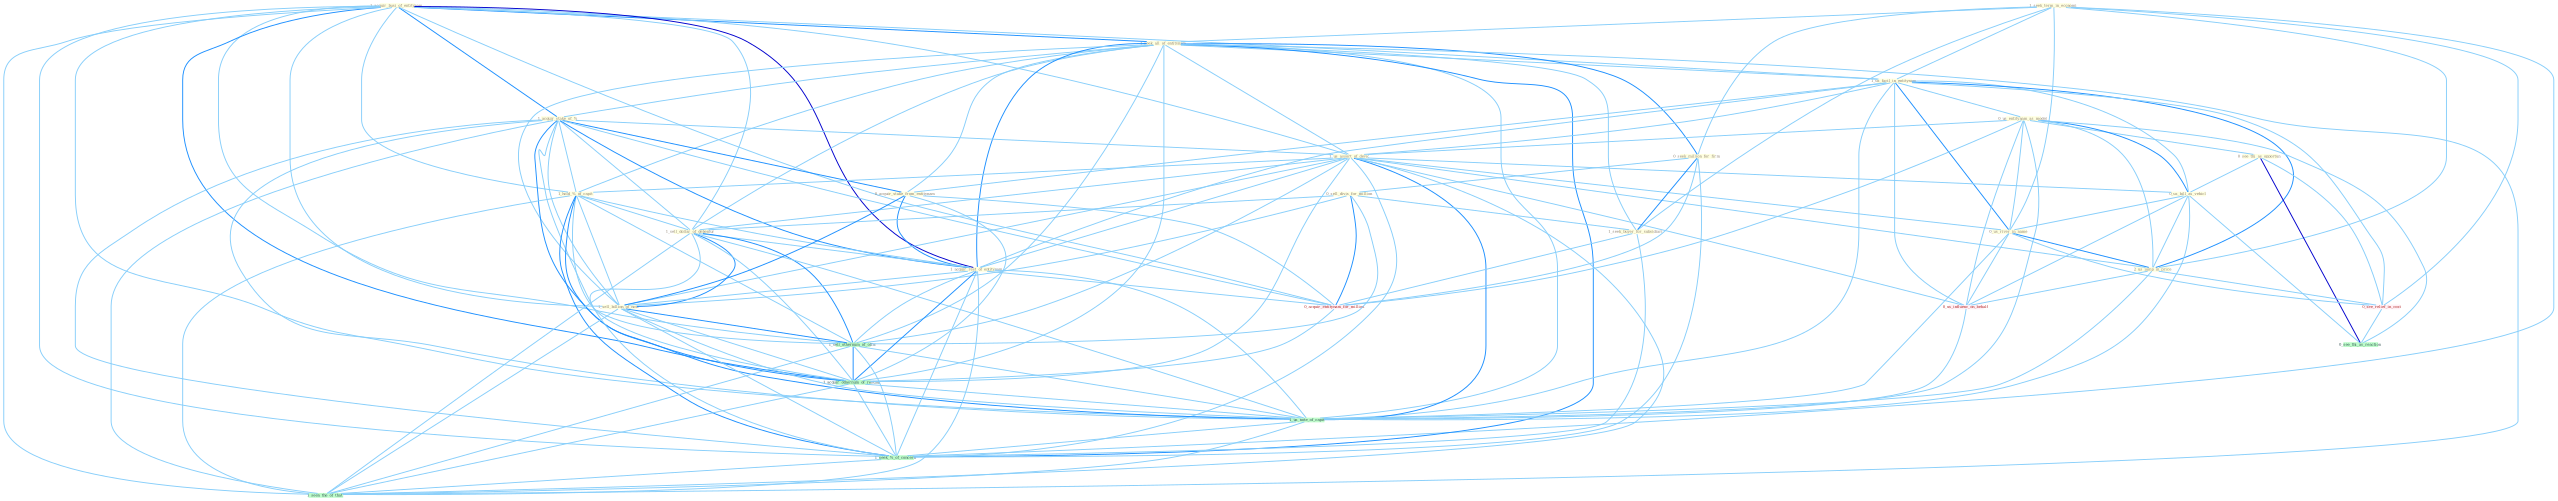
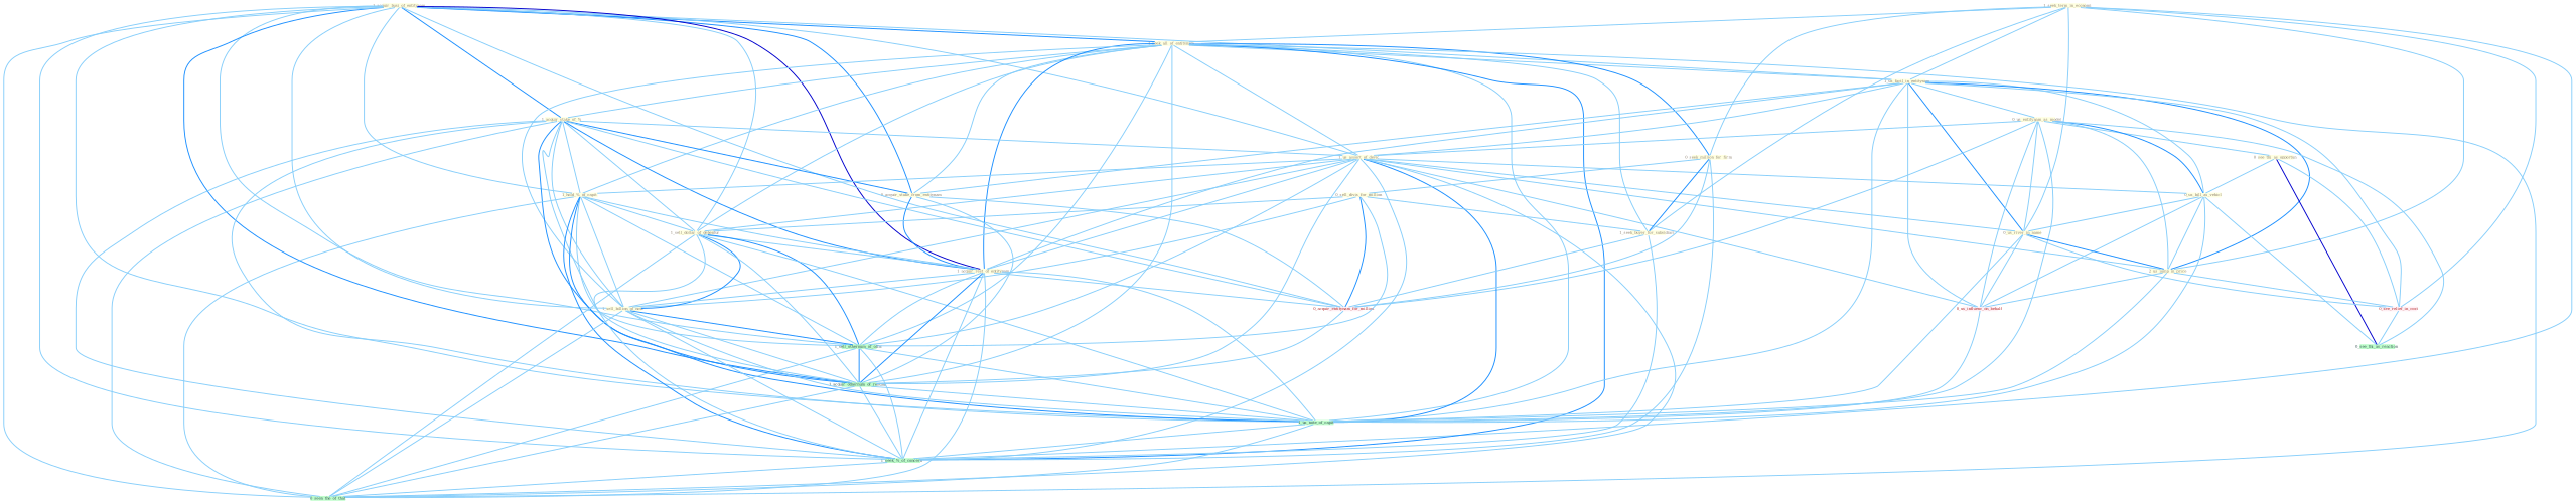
  graph {
    node [color="#ffffe0" fixedsize=true fontcolor="#8b7d6b" fontsize=4 shape=polygon style=filled]
    edge [color="#87cefa" w=1]
    "1_acquir_busi_of_entitynam " [height=.06 width=.5]
    "1_seek_term_in_economi " [height=.06 width=.5]
    "1_seek_all_of_entitynam " [height=.06 width=.5]
    "1_acquir_stake_of_% " [height=.06 width=.5]
    "1_us_facil_in_entitynam " [height=.06 width=.5]
    "0_us_entitynam_as_model " [height=.06 width=.5]
    "0_acquir_stake_from_entitynam " [height=.06 width=.5]
    "1_us_assort_of_devic " [height=.06 width=.5]
    "1_hold_%_of_capit " [height=.06 width=.5]
    "0_seek_million_for_firm " [height=.06 width=.5]
    "0_see_thi_as_opportun " [height=.06 width=.5]
    "0_sell_divis_for_million " [height=.06 width=.5]
    "1_sell_dollar_of_debentur " [height=.06 width=.5]
    "1_seek_buyer_for_subsidiari " [height=.06 width=.5]
    "0_us_bill_as_vehicl " [height=.06 width=.5]
    "0_us_river_in_name " [height=.06 width=.5]
    n17 [height=.06 label="2_us_jump_in_price" width=.5]
    "1_acquir_rest_of_entitynam " [height=.06 width=.5]
    "1_sell_billion_of_note " [height=.06 width=.5]
    "0_acquir_entitynam_for_million " [color="#fff0f5" fontcolor="#b22222" height=.06 width=.5]
    "0_us_influenc_on_behalf " [color="#fff0f5" fontcolor="#b22222" height=.06 width=.5]
    "0_see_relief_in_cost " [color="#fff0f5" fontcolor="#b22222" height=.06 width=.5]
    "1_sell_othernum_of_offic " [color="#BDFCC9" fontcolor="#2f4f4f" height=.06 width=.5]
    "1_acquir_othernum_of_restaur " [color="#BDFCC9" fontcolor="#2f4f4f" height=.06 width=.5]
    n25 [color="#BDFCC9" fontcolor="#2f4f4f" height=.06 label="1_us_note_of_capit" width=.5]
    "1_seek_%_of_concern " [color="#BDFCC9" fontcolor="#2f4f4f" height=.06 width=.5]
-   "1_seen_the_of_that " [color="#BDFCC9" fontcolor="#2f4f4f" height=.06 width=.5]
+   "1_seen_the_of_that " [color="#BDFCC9" fontcolor="#2f4f4f" height=.06 width=.5 label="0_seen_the_of_that"]
    "0_see_thi_as_reaction " [color="#BDFCC9" fontcolor="#2f4f4f" height=.06 width=.5]
    subgraph sub_1 {
      "1_acquir_busi_of_entitynam "
      "1_seek_term_in_economi "
      "1_seek_all_of_entitynam "
      "1_acquir_stake_of_% "
      "1_us_facil_in_entitynam "
      "0_us_entitynam_as_model "
      "0_acquir_stake_from_entitynam "
      "1_us_assort_of_devic "
      "1_hold_%_of_capit "
      "0_seek_million_for_firm "
      "0_see_thi_as_opportun "
      "0_sell_divis_for_million "
      "1_sell_dollar_of_debentur "
      "1_seek_buyer_for_subsidiari "
      "0_us_bill_as_vehicl "
      "0_us_river_in_name "
      n17
      "1_acquir_rest_of_entitynam "
      "1_sell_billion_of_note "
    }
    subgraph sub_2 {
      "0_acquir_entitynam_for_million "
      "0_us_influenc_on_behalf "
      "0_see_relief_in_cost "
    }
    "1_acquir_busi_of_entitynam " -- "1_seek_all_of_entitynam " [color="#1e90ff" w=2]
    "1_acquir_busi_of_entitynam " -- "1_acquir_stake_of_% " [color="#1e90ff" w=2]
    "1_acquir_busi_of_entitynam " -- "1_us_facil_in_entitynam "
-   "1_sell_billion_of_note " -- "0_acquir_stake_from_entitynam " [color="#1e90ff" w=2]
+   "1_acquir_busi_of_entitynam " -- "0_acquir_stake_from_entitynam " [color="#1e90ff" w=2]
    "1_acquir_busi_of_entitynam " -- "1_us_assort_of_devic "
    "1_acquir_busi_of_entitynam " -- "1_hold_%_of_capit "
    "1_acquir_busi_of_entitynam " -- "1_sell_dollar_of_debentur "
    "1_acquir_busi_of_entitynam " -- "1_acquir_rest_of_entitynam " [color="#0000cd" w=3]
    "1_acquir_busi_of_entitynam " -- "1_sell_billion_of_note "
    "1_acquir_busi_of_entitynam " -- "0_acquir_entitynam_for_million "
    "1_acquir_busi_of_entitynam " -- "1_sell_othernum_of_offic "
    "1_acquir_busi_of_entitynam " -- "1_acquir_othernum_of_restaur " [color="#1e90ff" w=2]
    "1_acquir_busi_of_entitynam " -- n25
    "1_acquir_busi_of_entitynam " -- "1_seek_%_of_concern "
    "1_acquir_busi_of_entitynam " -- "1_seen_the_of_that "
    "1_seek_term_in_economi " -- "1_seek_all_of_entitynam "
    "1_seek_term_in_economi " -- "1_us_facil_in_entitynam "
    "1_seek_term_in_economi " -- "0_seek_million_for_firm "
    "1_seek_term_in_economi " -- "1_seek_buyer_for_subsidiari "
    "1_seek_term_in_economi " -- "0_us_river_in_name "
    "1_seek_term_in_economi " -- n17
    "1_seek_term_in_economi " -- "0_see_relief_in_cost "
    "1_seek_term_in_economi " -- "1_seek_%_of_concern "
    "1_seek_all_of_entitynam " -- "1_acquir_stake_of_% "
    "1_seek_all_of_entitynam " -- "1_us_facil_in_entitynam "
    "1_seek_all_of_entitynam " -- "0_acquir_stake_from_entitynam "
    "1_seek_all_of_entitynam " -- "1_us_assort_of_devic "
    "1_seek_all_of_entitynam " -- "1_hold_%_of_capit "
    "1_seek_all_of_entitynam " -- "0_seek_million_for_firm " [color="#1e90ff"]
    "1_seek_all_of_entitynam " -- "1_sell_dollar_of_debentur "
    "1_seek_all_of_entitynam " -- "1_seek_buyer_for_subsidiari "
    "1_seek_all_of_entitynam " -- "1_acquir_rest_of_entitynam " [color="#1e90ff" w=2]
    "1_seek_all_of_entitynam " -- "1_sell_billion_of_note "
    "1_seek_all_of_entitynam " -- "1_sell_othernum_of_offic "
    "1_seek_all_of_entitynam " -- "1_acquir_othernum_of_restaur "
    "1_seek_all_of_entitynam " -- n25
    "1_seek_all_of_entitynam " -- "1_seek_%_of_concern " [color="#1e90ff" w=2]
    "1_seek_all_of_entitynam " -- "1_seen_the_of_that "
    "1_acquir_stake_of_% " -- "0_acquir_stake_from_entitynam " [color="#1e90ff" w=2]
    "1_acquir_stake_of_% " -- "1_us_assort_of_devic "
    "1_acquir_stake_of_% " -- "1_hold_%_of_capit "
    "1_acquir_stake_of_% " -- "1_sell_dollar_of_debentur "
    "1_acquir_stake_of_% " -- "1_acquir_rest_of_entitynam " [color="#1e90ff" w=2]
    "1_acquir_stake_of_% " -- "1_sell_billion_of_note "
    "1_acquir_stake_of_% " -- "0_acquir_entitynam_for_million "
    "1_acquir_stake_of_% " -- "1_sell_othernum_of_offic "
    "1_acquir_stake_of_% " -- "1_acquir_othernum_of_restaur " [color="#1e90ff" w=2]
    "1_acquir_stake_of_% " -- n25
    "1_acquir_stake_of_% " -- "1_seek_%_of_concern "
    "1_acquir_stake_of_% " -- "1_seen_the_of_that "
    "1_us_facil_in_entitynam " -- "0_us_entitynam_as_model "
    "1_us_facil_in_entitynam " -- "0_acquir_stake_from_entitynam "
    "1_us_facil_in_entitynam " -- "1_us_assort_of_devic "
    "1_us_facil_in_entitynam " -- "0_us_bill_as_vehicl "
    "1_us_facil_in_entitynam " -- "0_us_river_in_name " [color="#1e90ff" w=2]
    "1_us_facil_in_entitynam " -- n17 [color="#1e90ff" w=2]
    "1_us_facil_in_entitynam " -- "1_acquir_rest_of_entitynam "
    "1_us_facil_in_entitynam " -- "0_us_influenc_on_behalf "
    "1_us_facil_in_entitynam " -- "0_see_relief_in_cost "
    "1_us_facil_in_entitynam " -- n25
    "0_us_entitynam_as_model " -- "1_us_assort_of_devic "
    "0_us_entitynam_as_model " -- "0_see_thi_as_opportun "
    "0_us_entitynam_as_model " -- "0_us_bill_as_vehicl " [color="#1e90ff" w=2]
    "0_us_entitynam_as_model " -- "0_us_river_in_name "
    "0_us_entitynam_as_model " -- n17
    "0_us_entitynam_as_model " -- "0_acquir_entitynam_for_million "
    "0_us_entitynam_as_model " -- "0_us_influenc_on_behalf "
    "0_us_entitynam_as_model " -- n25
    "0_us_entitynam_as_model " -- "0_see_thi_as_reaction "
    "0_acquir_stake_from_entitynam " -- "1_acquir_rest_of_entitynam " [color="#1e90ff" w=2]
    "0_acquir_stake_from_entitynam " -- "0_acquir_entitynam_for_million "
    "0_acquir_stake_from_entitynam " -- "1_acquir_othernum_of_restaur "
    "1_us_assort_of_devic " -- "1_hold_%_of_capit "
    "1_us_assort_of_devic " -- "1_sell_dollar_of_debentur "
    "1_us_assort_of_devic " -- "0_us_bill_as_vehicl "
    "1_us_assort_of_devic " -- "0_us_river_in_name "
    "1_us_assort_of_devic " -- n17
    "1_us_assort_of_devic " -- "1_acquir_rest_of_entitynam "
    "1_us_assort_of_devic " -- "1_sell_billion_of_note "
    "1_us_assort_of_devic " -- "0_us_influenc_on_behalf "
    "1_us_assort_of_devic " -- "1_sell_othernum_of_offic "
    "1_us_assort_of_devic " -- "1_acquir_othernum_of_restaur "
    "1_us_assort_of_devic " -- n25 [color="#1e90ff" w=2]
    "1_us_assort_of_devic " -- "1_seek_%_of_concern "
    "1_us_assort_of_devic " -- "1_seen_the_of_that "
    "1_hold_%_of_capit " -- "1_sell_dollar_of_debentur "
    "1_hold_%_of_capit " -- "1_acquir_rest_of_entitynam "
    "1_hold_%_of_capit " -- "1_sell_billion_of_note "
    "1_hold_%_of_capit " -- "1_sell_othernum_of_offic "
    "1_hold_%_of_capit " -- "1_acquir_othernum_of_restaur "
    "1_hold_%_of_capit " -- n25 [color="#1e90ff" w=2]
    "1_hold_%_of_capit " -- "1_seek_%_of_concern " [color="#1e90ff" w=2]
    "1_hold_%_of_capit " -- "1_seen_the_of_that "
    "0_seek_million_for_firm " -- "0_sell_divis_for_million "
    "0_seek_million_for_firm " -- "1_seek_buyer_for_subsidiari " [color="#1e90ff" w=2]
    "0_seek_million_for_firm " -- "0_acquir_entitynam_for_million "
    "0_seek_million_for_firm " -- "1_seek_%_of_concern "
    "0_see_thi_as_opportun " -- "0_us_bill_as_vehicl "
    "0_see_thi_as_opportun " -- "0_see_relief_in_cost "
    "0_see_thi_as_opportun " -- "0_see_thi_as_reaction " [color="#0000cd" w=3]
    "0_sell_divis_for_million " -- "1_sell_dollar_of_debentur "
    "0_sell_divis_for_million " -- "1_seek_buyer_for_subsidiari "
    "0_sell_divis_for_million " -- "1_sell_billion_of_note "
    "0_sell_divis_for_million " -- "0_acquir_entitynam_for_million " [color="#1e90ff" w=2]
    "0_sell_divis_for_million " -- "1_sell_othernum_of_offic "
    "1_sell_dollar_of_debentur " -- "1_acquir_rest_of_entitynam "
    "1_sell_dollar_of_debentur " -- "1_sell_billion_of_note " [color="#1e90ff" w=2]
    "1_sell_dollar_of_debentur " -- "1_sell_othernum_of_offic " [color="#1e90ff" w=2]
    "1_sell_dollar_of_debentur " -- "1_acquir_othernum_of_restaur "
    "1_sell_dollar_of_debentur " -- n25
    "1_sell_dollar_of_debentur " -- "1_seek_%_of_concern "
    "1_sell_dollar_of_debentur " -- "1_seen_the_of_that "
    "1_seek_buyer_for_subsidiari " -- "0_acquir_entitynam_for_million "
    "1_seek_buyer_for_subsidiari " -- "1_seek_%_of_concern "
    "0_us_bill_as_vehicl " -- "0_us_river_in_name "
    "0_us_bill_as_vehicl " -- n17
    "0_us_bill_as_vehicl " -- "0_us_influenc_on_behalf "
    "0_us_bill_as_vehicl " -- n25
    "0_us_bill_as_vehicl " -- "0_see_thi_as_reaction "
    "0_us_river_in_name " -- n17 [color="#1e90ff" w=2]
    "0_us_river_in_name " -- "0_us_influenc_on_behalf "
    "0_us_river_in_name " -- "0_see_relief_in_cost "
    "0_us_river_in_name " -- n25
    n17 -- "0_us_influenc_on_behalf "
    n17 -- "0_see_relief_in_cost "
    n17 -- n25
    "1_acquir_rest_of_entitynam " -- "1_sell_billion_of_note "
    "1_acquir_rest_of_entitynam " -- "0_acquir_entitynam_for_million "
    "1_acquir_rest_of_entitynam " -- "1_sell_othernum_of_offic "
    "1_acquir_rest_of_entitynam " -- "1_acquir_othernum_of_restaur " [color="#1e90ff" w=2]
    "1_acquir_rest_of_entitynam " -- n25
    "1_acquir_rest_of_entitynam " -- "1_seek_%_of_concern "
    "1_acquir_rest_of_entitynam " -- "1_seen_the_of_that "
    "1_sell_billion_of_note " -- "1_sell_othernum_of_offic " [color="#1e90ff" w=2]
    "1_sell_billion_of_note " -- "1_acquir_othernum_of_restaur "
    "1_sell_billion_of_note " -- n25
    "1_sell_billion_of_note " -- "1_seek_%_of_concern "
    "1_sell_billion_of_note " -- "1_seen_the_of_that "
    "0_acquir_entitynam_for_million " -- "1_acquir_othernum_of_restaur "
    "0_us_influenc_on_behalf " -- n25
    "0_see_relief_in_cost " -- "0_see_thi_as_reaction "
    "1_sell_othernum_of_offic " -- "1_acquir_othernum_of_restaur " [color="#1e90ff" w=2]
    "1_sell_othernum_of_offic " -- n25
    "1_sell_othernum_of_offic " -- "1_seek_%_of_concern "
    "1_sell_othernum_of_offic " -- "1_seen_the_of_that "
    "1_acquir_othernum_of_restaur " -- n25
    "1_acquir_othernum_of_restaur " -- "1_seek_%_of_concern "
    "1_acquir_othernum_of_restaur " -- "1_seen_the_of_that "
    n25 -- "1_seek_%_of_concern "
    n25 -- "1_seen_the_of_that "
    "1_seek_%_of_concern " -- "1_seen_the_of_that "
  }
